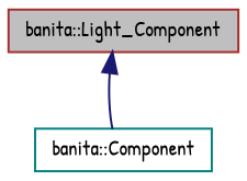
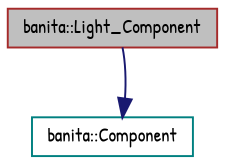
  digraph {
    fontname="Patrick Hand"
    node [fontname="Patrick Hand" fontsize=10 shape=record style=filled]
    n1 [color=brown fillcolor=grey75 fontcolor=black height=0.2 label="banita::Light_Component" width=0.4]
    n2 [color=teal fillcolor=white height=0.2 label="banita::Component" width=0.4]
-   n1 -> n2 [color=midnightblue dir=back fontname="Patrick Hand" fontsize=10 labelfontname=Helvetica labelfontsize=10 style=solid]
+   n2 -> n1 [color=midnightblue dir=back fontname="Patrick Hand" fontsize=10 labelfontname=Helvetica labelfontsize=10 style=solid]
  }
